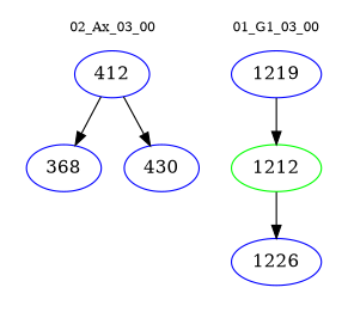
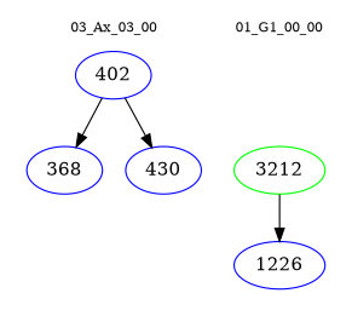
  digraph {
    node [color=blue]
    edge [color=black]
-   n1 [label=412]
+   n1 [label=402]
    n2 [label=368]
    n3 [label=430]
-   n4 [label=1219]
-   n5 [color=green label=1212]
+   n5 [color=green label=3212]
    n6 [label=1226]
    subgraph cluster_1 {
      color=white
      fontsize=10
-     label="02_Ax_03_00"
+     label="03_Ax_03_00"
      n1
      n2
      n3
    }
    subgraph cluster_2 {
      color=white
      fontsize=10
-     label="01_G1_03_00"
-     n4
+     label="01_G1_00_00"
      n5
      n6
    }
    n1 -> n2
    n1 -> n3
-   n4 -> n5
    n5 -> n6
  }
